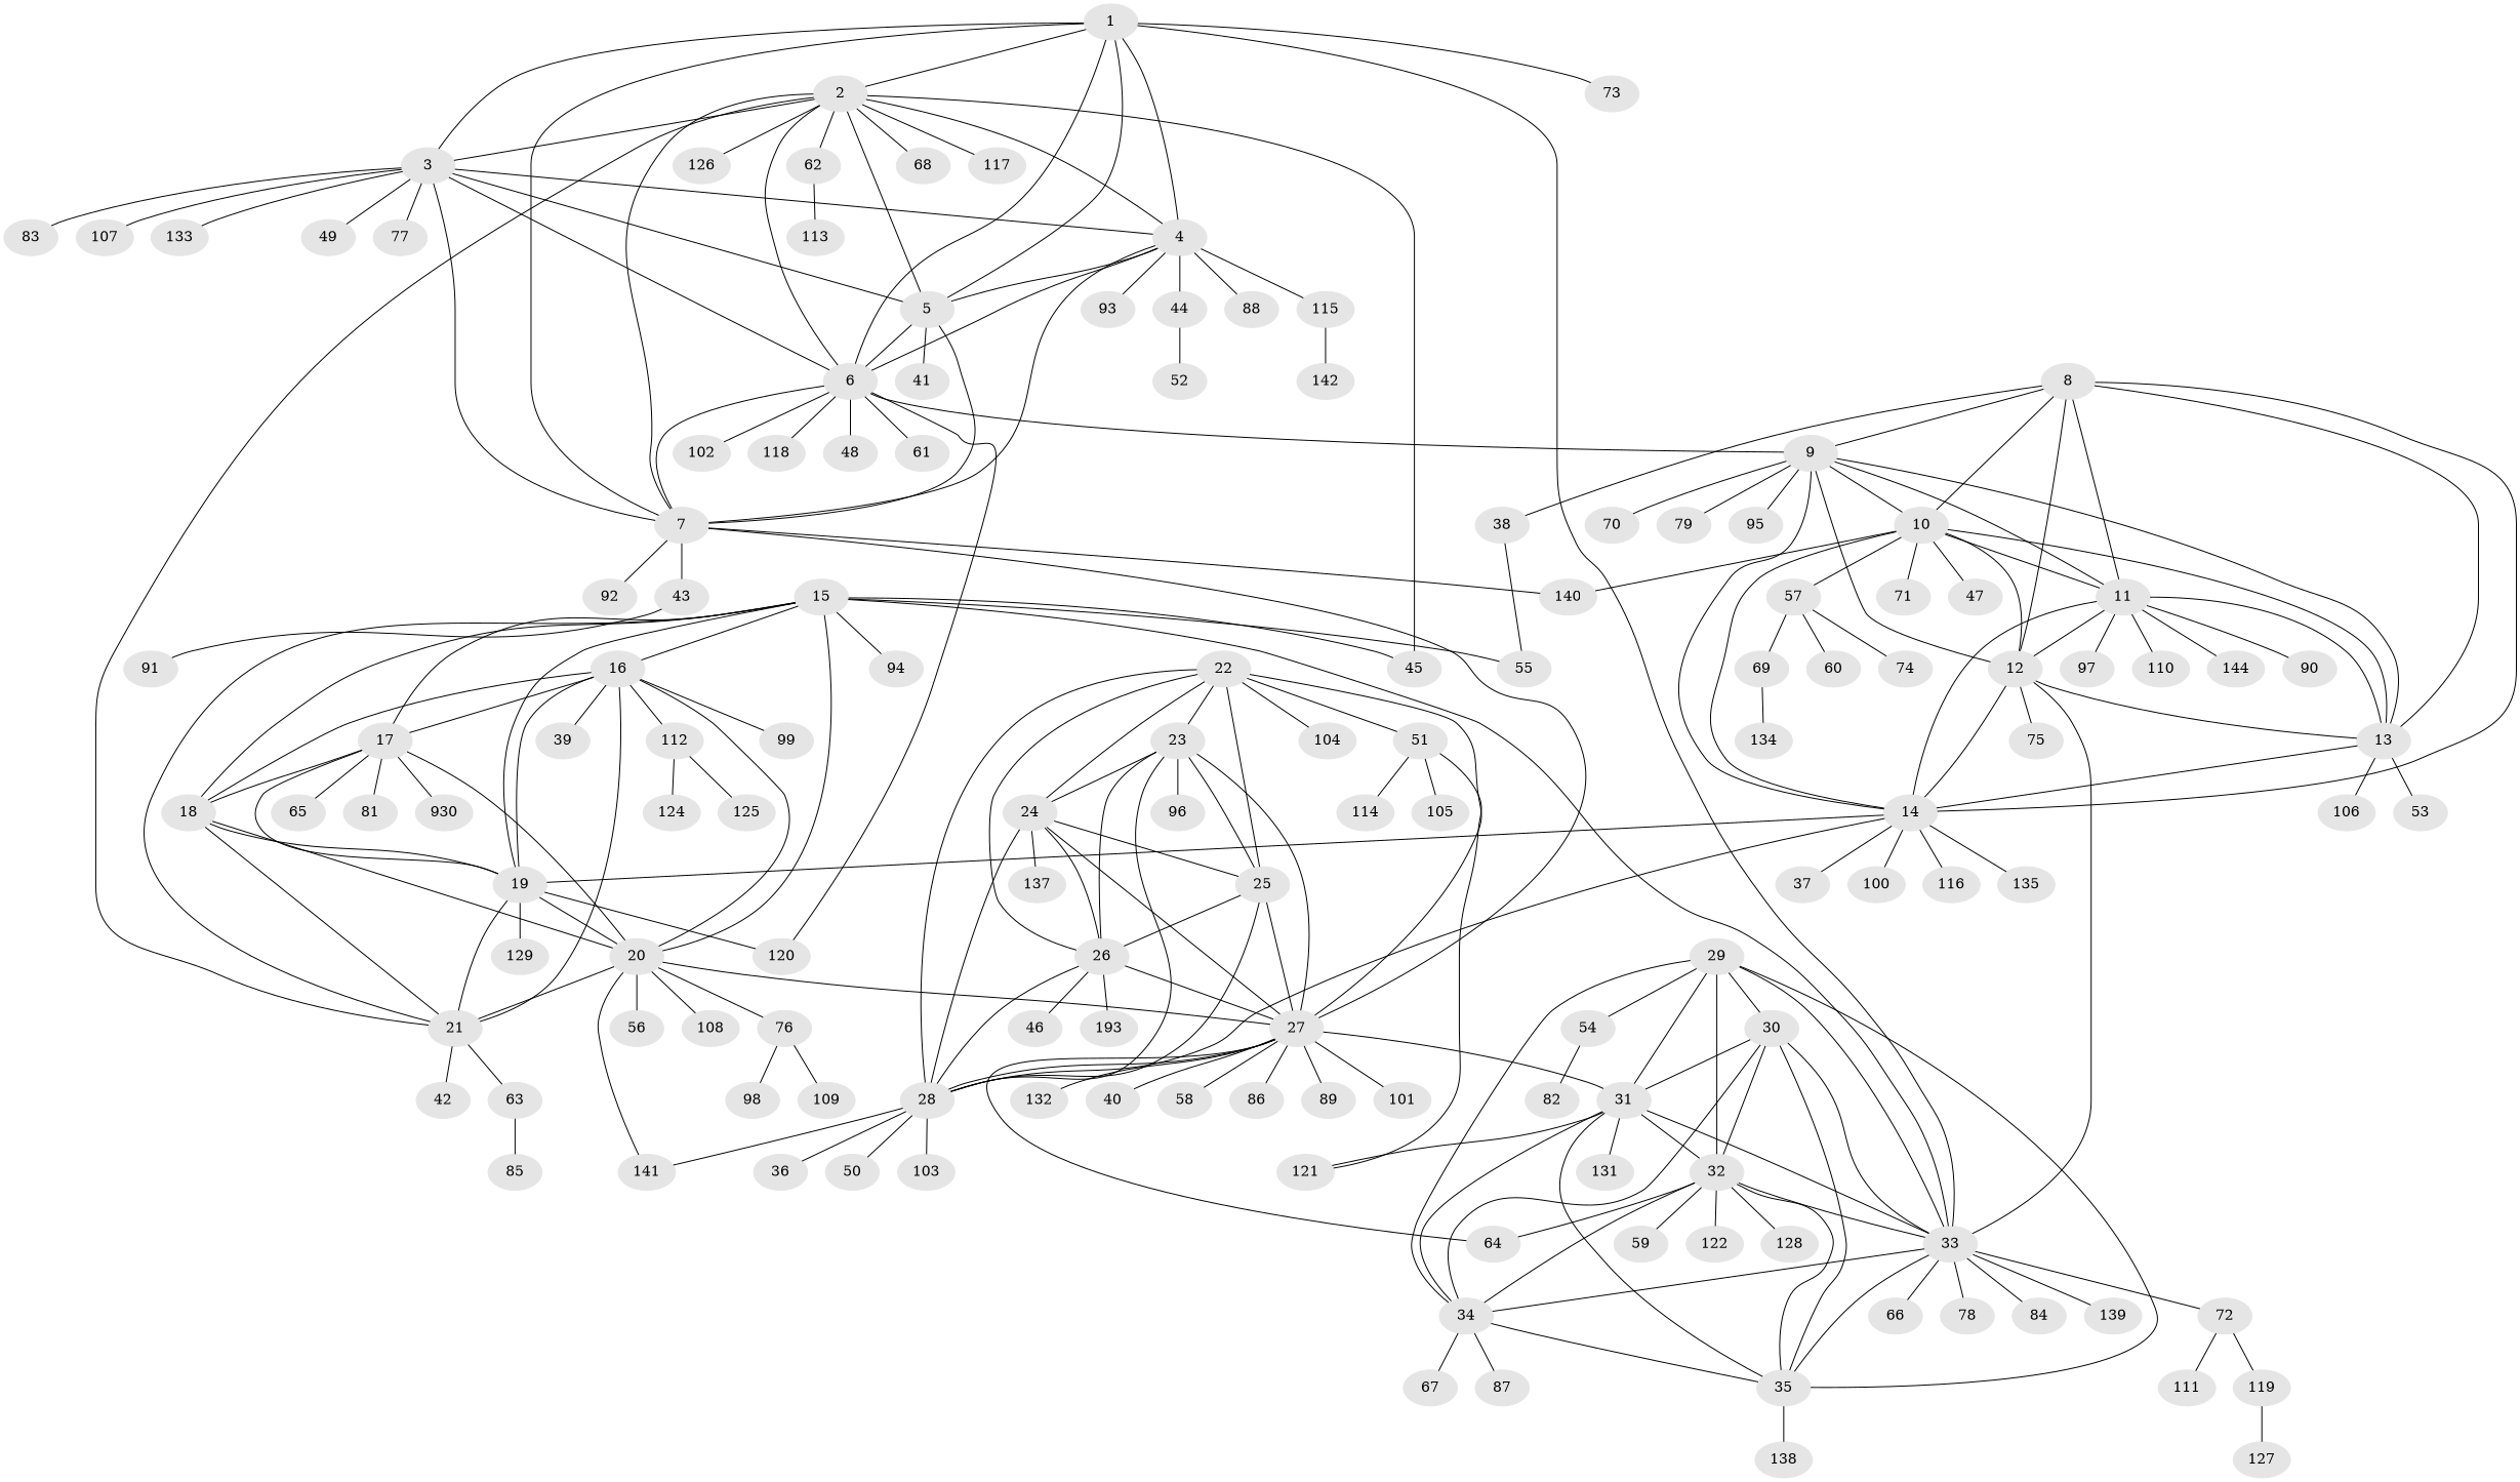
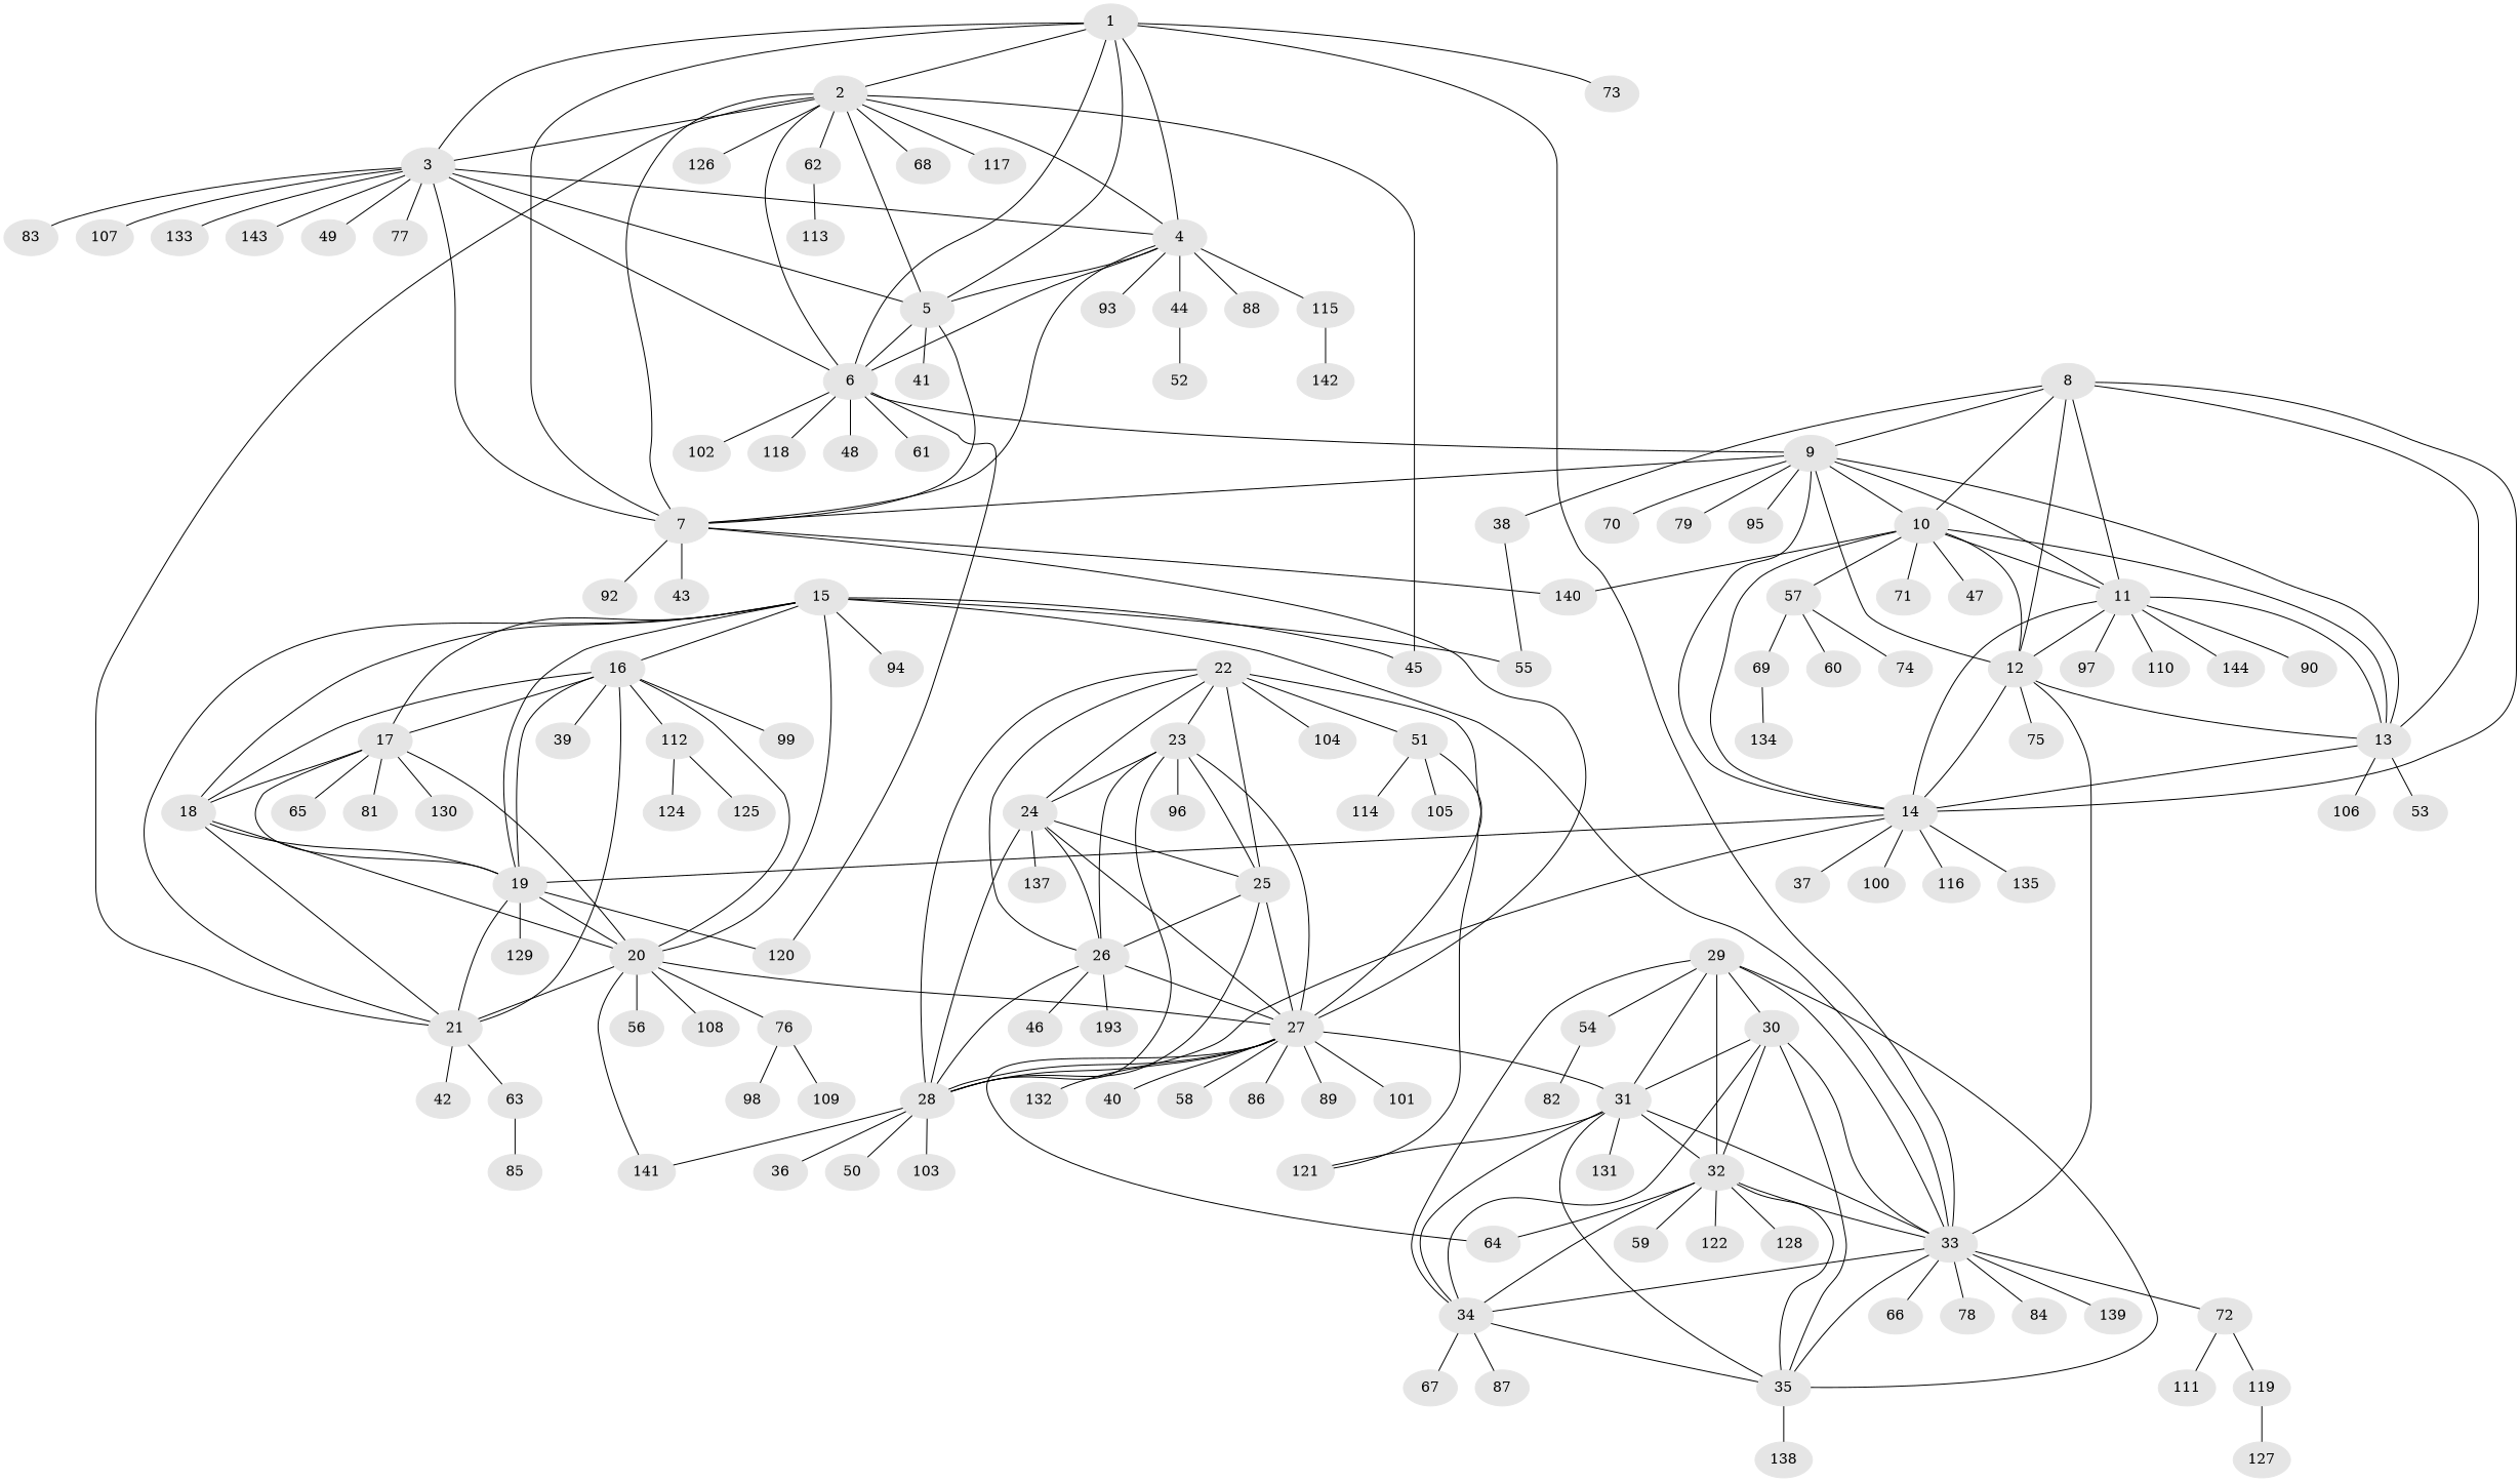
  graph {
    node [color=gray90 style=filled]
    1
    2
    3
    4
    5
    6
    7
    33
    73
    21
    45
    62
    68
    117
    126
    49
    77
    83
    107
    133
+   143
    44
    88
    93
    115
    41
    9
    48
    61
    102
    118
    120
    27
    43
    92
    140
    34
    35
    66
    72
    78
    84
    139
    42
    63
    113
    52
    142
    10
    11
    12
    13
    14
    70
    79
    95
    28
    31
    40
    58
    64
    86
    89
    101
    132
-   91
    8
    38
    47
    57
    71
    90
    97
    110
    144
    75
    53
    106
    19
    37
    100
    116
    135
    55
    60
    69
    74
    20
    129
    141
    36
    50
    103
    15
    16
    17
    18
    94
    39
    99
    112
    65
    81
-   130 [label=930]
+   130
    56
    76
    108
    124
    125
    98
    109
    85
    22
    23
    24
    25
    26
    51
    104
    96
    137
    46
    n123 [label=193]
    121
    105
    114
    32
    131
    29
    30
    54
    59
    122
    128
    67
    87
    138
    82
    111
    119
    134
    127
    1 -- 2
    1 -- 3
    1 -- 4
    1 -- 5
    1 -- 6
    1 -- 7
    1 -- 33
    1 -- 73
    2 -- 3
    2 -- 4
    2 -- 5
    2 -- 6
    2 -- 7
    2 -- 21
    2 -- 45
    2 -- 62
    2 -- 68
    2 -- 117
    2 -- 126
    3 -- 4
    3 -- 5
    3 -- 6
    3 -- 7
    3 -- 49
    3 -- 77
    3 -- 83
    3 -- 107
    3 -- 133
+   3 -- 143
    4 -- 5
    4 -- 6
    4 -- 7
    4 -- 44
    4 -- 88
    4 -- 93
    4 -- 115
    5 -- 6
    5 -- 7
    5 -- 41
-   6 -- 7
+   9 -- 7
    6 -- 9
    6 -- 48
    6 -- 61
    6 -- 102
    6 -- 118
    6 -- 120
    7 -- 27
    7 -- 43
    7 -- 92
    7 -- 140
    33 -- 34
    33 -- 35
    33 -- 66
    33 -- 72
    33 -- 78
    33 -- 84
    33 -- 139
    21 -- 42
    21 -- 63
    62 -- 113
    44 -- 52
    115 -- 142
    9 -- 10
    9 -- 11
    9 -- 12
    9 -- 13
    9 -- 14
    9 -- 70
    9 -- 79
    9 -- 95
    27 -- 28
    27 -- 31
    27 -- 40
    27 -- 58
    27 -- 64
    27 -- 86
    27 -- 89
    27 -- 101
    27 -- 132
-   43 -- 91
    34 -- 35
    34 -- 67
    34 -- 87
    35 -- 138
    72 -- 111
    72 -- 119
    63 -- 85
    10 -- 140
    10 -- 11
    10 -- 12
    10 -- 13
    10 -- 14
    10 -- 47
    10 -- 57
    10 -- 71
    11 -- 12
    11 -- 13
    11 -- 14
    11 -- 90
    11 -- 97
    11 -- 110
    11 -- 144
    12 -- 33
    12 -- 13
    12 -- 14
    12 -- 75
    13 -- 14
    13 -- 53
    13 -- 106
    14 -- 28
    14 -- 19
    14 -- 37
    14 -- 100
    14 -- 116
    14 -- 135
    28 -- 141
    28 -- 36
    28 -- 50
    28 -- 103
    31 -- 33
    31 -- 34
    31 -- 35
    31 -- 121
    31 -- 32
    31 -- 131
    8 -- 9
    8 -- 10
    8 -- 11
    8 -- 12
    8 -- 13
    8 -- 14
    8 -- 38
    38 -- 55
    57 -- 60
    57 -- 69
    57 -- 74
    19 -- 21
    19 -- 120
    19 -- 20
    19 -- 129
    69 -- 134
    20 -- 21
    20 -- 27
    20 -- 141
    20 -- 56
    20 -- 76
    20 -- 108
    15 -- 33
    15 -- 21
    15 -- 45
    15 -- 19
    15 -- 55
    15 -- 20
    15 -- 16
    15 -- 17
    15 -- 18
    15 -- 94
    16 -- 21
    16 -- 19
    16 -- 20
    16 -- 17
    16 -- 18
    16 -- 39
    16 -- 99
    16 -- 112
    17 -- 19
    17 -- 20
    17 -- 18
    17 -- 65
    17 -- 81
    17 -- 130
    18 -- 21
    18 -- 19
    18 -- 20
    112 -- 124
    112 -- 125
    76 -- 98
    76 -- 109
    22 -- 27
    22 -- 28
    22 -- 23
    22 -- 24
    22 -- 25
    22 -- 26
    22 -- 51
    22 -- 104
    23 -- 27
    23 -- 28
    23 -- 24
    23 -- 25
    23 -- 26
    23 -- 96
    24 -- 27
    24 -- 28
    24 -- 25
    24 -- 26
    24 -- 137
    25 -- 27
    25 -- 28
    25 -- 26
    26 -- 27
    26 -- 28
    26 -- 46
    26 -- n123
    51 -- 121
    51 -- 105
    51 -- 114
    32 -- 33
    32 -- 34
    32 -- 35
    32 -- 64
    32 -- 59
    32 -- 122
    32 -- 128
    29 -- 33
    29 -- 34
    29 -- 35
    29 -- 31
    29 -- 32
    29 -- 30
    29 -- 54
    30 -- 33
    30 -- 34
    30 -- 35
    30 -- 31
    30 -- 32
    54 -- 82
    119 -- 127
  }
